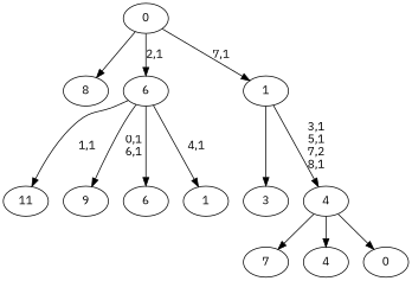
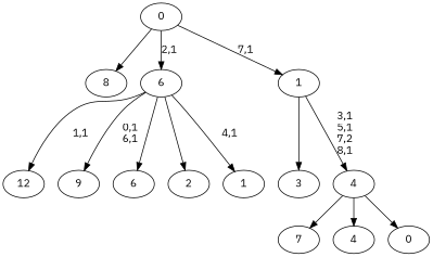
  digraph {
    fontname="IBM Plex Sans"
    node [fontname="IBM Plex Sans"]
    edge [fontname="IBM Plex Sans"]
-   n1 [label=11]
+   n1 [label=12]
    n2 [label=9]
    n3 [label=8]
    n4 [label=7]
    n5 [label=6]
    n6 [label=4]
    n7 [label=3]
+   n8 [label=2]
    n9 [label=1]
    6
    n11 [label=0]
    4
    1
    0
    6 -> n1 [label="1,1"]
    6 -> n2 [label="0,1\n6,1"]
    6 -> n5
+   6 -> n8
    6 -> n9 [label="4,1"]
    4 -> n4
    4 -> n6
    4 -> n11
    1 -> n7
    1 -> 4 [label="3,1\n5,1\n7,2\n8,1"]
    0 -> n3
    0 -> 6 [label="2,1"]
    0 -> 1 [label="7,1"]
  }
